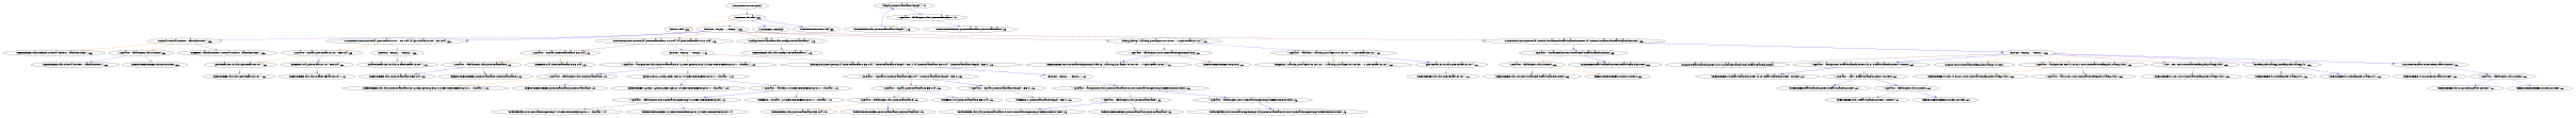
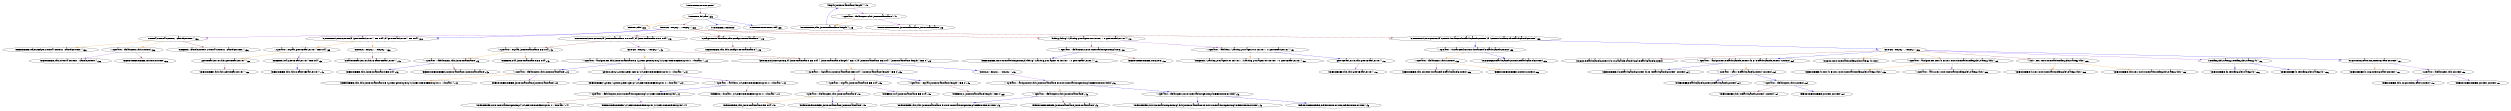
  digraph {
    edge [color=blue]
    n1 [label=<(METHOD,doStart)<SUB>135</SUB>>]
    n2 [label=<(PARAM,this)<SUB>135</SUB>>]
    n3 [label=<(BLOCK,&lt;empty&gt;,&lt;empty&gt;)<SUB>135</SUB>>]
    n4 [label=<(MODIFIER,VIRTUAL)>]
    n5 [label=<(METHOD_RETURN,void)<SUB>135</SUB>>]
    n6 [label=<(notNull,notNull(context, &quot;camelContext&quot;))<SUB>136</SUB>>]
    n7 [label=<(CONTROL_STRUCTURE,if (getMBeanServer() == null),if (getMBeanServer() == null))<SUB>138</SUB>>]
    n8 [label=<(CONTROL_STRUCTURE,if (jmxDomainName == null),if (jmxDomainName == null))<SUB>143</SUB>>]
    n9 [label=<(configureDomainName,this.configureDomainName())<SUB>149</SUB>>]
    n10 [label=<(debug,debug(&quot;Starting JMX agent on server: &quot; + getMBeanServer()))<SUB>151</SUB>>]
    n11 [label=<(CONTROL_STRUCTURE,if (context instanceof DefaultCamelContext),if (context instanceof DefaultCamelContext))<SUB>153</SUB>>]
    n12 [label=<(MODIFIER,PROTECTED)>]
    n13 [label=<(IDENTIFIER,ObjectHelper,notNull(context, &quot;camelContext&quot;))<SUB>136</SUB>>]
    n14 [label=<(&lt;operator&gt;.fieldAccess,this.context)<SUB>136</SUB>>]
    n15 [label=<(LITERAL,&quot;camelContext&quot;,notNull(context, &quot;camelContext&quot;))<SUB>136</SUB>>]
    n16 [label=<(&lt;operator&gt;.equals,getMBeanServer() == null)<SUB>135</SUB>>]
    n17 [label=<(BLOCK,&lt;empty&gt;,&lt;empty&gt;)<SUB>138</SUB>>]
    n18 [label=<(&lt;operator&gt;.equals,jmxDomainName == null)<SUB>143</SUB>>]
    n19 [label=<(BLOCK,&lt;empty&gt;,&lt;empty&gt;)<SUB>143</SUB>>]
    n20 [label=<(IDENTIFIER,this,this.configureDomainName())<SUB>149</SUB>>]
    n21 [label=<(&lt;operator&gt;.fieldAccess,InstrumentationAgentImpl.LOG)<SUB>151</SUB>>]
    n22 [label=<(&lt;operator&gt;.addition,&quot;Starting JMX agent on server: &quot; + getMBeanServer())<SUB>151</SUB>>]
    n23 [label=<(&lt;operator&gt;.instanceOf,context instanceof DefaultCamelContext)<SUB>153</SUB>>]
    n24 [label=<(BLOCK,&lt;empty&gt;,&lt;empty&gt;)<SUB>153</SUB>>]
    n25 [label=<(IDENTIFIER,this,notNull(context, &quot;camelContext&quot;))<SUB>136</SUB>>]
    n26 [label=<(FIELD_IDENTIFIER,context,context)<SUB>136</SUB>>]
    n27 [label=<(getMBeanServer,this.getMBeanServer())<SUB>138</SUB>>]
    n28 [label=<(LITERAL,null,getMBeanServer() == null)<SUB>138</SUB>>]
    n29 [label=<(createMBeanServer,this.createMBeanServer())<SUB>140</SUB>>]
    n30 [label=<(IDENTIFIER,this,this.getMBeanServer())<SUB>138</SUB>>]
    n31 [label=<(IDENTIFIER,this,this.createMBeanServer())<SUB>140</SUB>>]
    n32 [label=<(&lt;operator&gt;.fieldAccess,this.jmxDomainName)<SUB>143</SUB>>]
    n33 [label=<(LITERAL,null,jmxDomainName == null)<SUB>143</SUB>>]
    n34 [label=<(&lt;operator&gt;.assignment,this.jmxDomainName = System.getProperty(SYSTEM_PROPERTY_JMX + &quot;.domain&quot;))<SUB>144</SUB>>]
    n35 [label=<(CONTROL_STRUCTURE,if (jmxDomainName == null || jmxDomainName.length() == 0),if (jmxDomainName == null || jmxDomainName.length() == 0))<SUB>145</SUB>>]
    n36 [label=<(IDENTIFIER,this,jmxDomainName == null)<SUB>143</SUB>>]
    n37 [label=<(FIELD_IDENTIFIER,jmxDomainName,jmxDomainName)<SUB>143</SUB>>]
    n38 [label=<(&lt;operator&gt;.fieldAccess,this.jmxDomainName)<SUB>144</SUB>>]
    n39 [label=<(getProperty,System.getProperty(SYSTEM_PROPERTY_JMX + &quot;.domain&quot;))<SUB>144</SUB>>]
    n40 [label=<(&lt;operator&gt;.logicalOr,jmxDomainName == null || jmxDomainName.length() == 0)<SUB>145</SUB>>]
    n41 [label=<(BLOCK,&lt;empty&gt;,&lt;empty&gt;)<SUB>145</SUB>>]
    n42 [label=<(IDENTIFIER,this,this.jmxDomainName = System.getProperty(SYSTEM_PROPERTY_JMX + &quot;.domain&quot;))<SUB>144</SUB>>]
    n43 [label=<(FIELD_IDENTIFIER,jmxDomainName,jmxDomainName)<SUB>144</SUB>>]
    n44 [label=<(IDENTIFIER,System,System.getProperty(SYSTEM_PROPERTY_JMX + &quot;.domain&quot;))<SUB>144</SUB>>]
    n45 [label=<(&lt;operator&gt;.addition,SYSTEM_PROPERTY_JMX + &quot;.domain&quot;)<SUB>144</SUB>>]
    n46 [label=<(&lt;operator&gt;.fieldAccess,InstrumentationAgentImpl.SYSTEM_PROPERTY_JMX)<SUB>144</SUB>>]
    n47 [label=<(LITERAL,&quot;.domain&quot;,SYSTEM_PROPERTY_JMX + &quot;.domain&quot;)<SUB>144</SUB>>]
    n48 [label=<(IDENTIFIER,InstrumentationAgentImpl,SYSTEM_PROPERTY_JMX + &quot;.domain&quot;)<SUB>144</SUB>>]
    n49 [label=<(FIELD_IDENTIFIER,SYSTEM_PROPERTY_JMX,SYSTEM_PROPERTY_JMX)<SUB>144</SUB>>]
    n50 [label=<(&lt;operator&gt;.equals,jmxDomainName == null)<SUB>145</SUB>>]
    n51 [label=<(&lt;operator&gt;.equals,jmxDomainName.length() == 0)<SUB>145</SUB>>]
    n52 [label=<(&lt;operator&gt;.assignment,this.jmxDomainName = InstrumentationAgentImpl.DEFAULT_DOMAIN)<SUB>146</SUB>>]
    n53 [label=<(&lt;operator&gt;.fieldAccess,this.jmxDomainName)<SUB>145</SUB>>]
    n54 [label=<(LITERAL,null,jmxDomainName == null)<SUB>145</SUB>>]
-   n55 [label=<(LITERAL,0,jmxDomainName.length() == 0)<SUB>145</SUB>>]
+   n55 [label=<(LITERAL,0,jmxDomainName.length() == 0)<SUB>165</SUB>>]
    n56 [label=<(IDENTIFIER,this,jmxDomainName == null)<SUB>145</SUB>>]
    n57 [label=<(FIELD_IDENTIFIER,jmxDomainName,jmxDomainName)<SUB>145</SUB>>]
    n58 [label=<(length,jmxDomainName.length())<SUB>145</SUB>>]
    n59 [label=<(&lt;operator&gt;.fieldAccess,this.jmxDomainName)<SUB>145</SUB>>]
    n60 [label=<(IDENTIFIER,this,jmxDomainName.length())<SUB>145</SUB>>]
    n61 [label=<(FIELD_IDENTIFIER,jmxDomainName,jmxDomainName)<SUB>145</SUB>>]
    n62 [label=<(&lt;operator&gt;.fieldAccess,this.jmxDomainName)<SUB>146</SUB>>]
    n63 [label=<(&lt;operator&gt;.fieldAccess,InstrumentationAgentImpl.DEFAULT_DOMAIN)<SUB>146</SUB>>]
    n64 [label=<(IDENTIFIER,this,this.jmxDomainName = InstrumentationAgentImpl.DEFAULT_DOMAIN)<SUB>146</SUB>>]
    n65 [label=<(FIELD_IDENTIFIER,jmxDomainName,jmxDomainName)<SUB>146</SUB>>]
    n66 [label=<(IDENTIFIER,InstrumentationAgentImpl,this.jmxDomainName = InstrumentationAgentImpl.DEFAULT_DOMAIN)<SUB>146</SUB>>]
+   n67 [label=<(FIELD_IDENTIFIER,DEFAULT_DOMAIN,DEFAULT_DOMAIN)<SUB>146</SUB>>]
    n68 [label=<(IDENTIFIER,InstrumentationAgentImpl,debug(&quot;Starting JMX agent on server: &quot; + getMBeanServer()))<SUB>151</SUB>>]
    n69 [label=<(FIELD_IDENTIFIER,LOG,LOG)<SUB>151</SUB>>]
    n70 [label=<(LITERAL,&quot;Starting JMX agent on server: &quot;,&quot;Starting JMX agent on server: &quot; + getMBeanServer())<SUB>151</SUB>>]
    n71 [label=<(getMBeanServer,this.getMBeanServer())<SUB>151</SUB>>]
    n72 [label=<(IDENTIFIER,this,this.getMBeanServer())<SUB>151</SUB>>]
    n73 [label=<(&lt;operator&gt;.fieldAccess,this.context)<SUB>153</SUB>>]
    n74 [label=<(TYPE_REF,DefaultCamelContext,DefaultCamelContext)<SUB>153</SUB>>]
    n75 [label=<(LOCAL,DefaultCamelContext dc: org.apache.camel.impl.DefaultCamelContext)>]
    n76 [label=<(&lt;operator&gt;.assignment,DefaultCamelContext dc = (DefaultCamelContext) context)<SUB>154</SUB>>]
    n77 [label=<(LOCAL,InstrumentationLifecycleStrategy ls: ANY)>]
    n78 [label=<(&lt;operator&gt;.assignment,ANY ls = new InstrumentationLifecycleStrategy(this))<SUB>155</SUB>>]
    n79 [label=<(&lt;init&gt;,new InstrumentationLifecycleStrategy(this))<SUB>155</SUB>>]
    n80 [label=<(setLifecycleStrategy,setLifecycleStrategy(ls))<SUB>156</SUB>>]
    n81 [label=<(onContextCreate,onContextCreate(context))<SUB>157</SUB>>]
    n82 [label=<(IDENTIFIER,this,context instanceof DefaultCamelContext)<SUB>153</SUB>>]
    n83 [label=<(FIELD_IDENTIFIER,context,context)<SUB>153</SUB>>]
    n84 [label=<(IDENTIFIER,dc,DefaultCamelContext dc = (DefaultCamelContext) context)<SUB>154</SUB>>]
    n85 [label=<(&lt;operator&gt;.cast,(DefaultCamelContext) context)<SUB>154</SUB>>]
    n86 [label=<(IDENTIFIER,ls,ANY ls = new InstrumentationLifecycleStrategy(this))<SUB>155</SUB>>]
    n87 [label=<(&lt;operator&gt;.alloc,new InstrumentationLifecycleStrategy(this))<SUB>155</SUB>>]
    n88 [label=<(IDENTIFIER,ls,new InstrumentationLifecycleStrategy(this))<SUB>155</SUB>>]
+   n89 [label=<(IDENTIFIER,this,new InstrumentationLifecycleStrategy(this))<SUB>155</SUB>>]
    n90 [label=<(IDENTIFIER,dc,setLifecycleStrategy(ls))<SUB>156</SUB>>]
    n91 [label=<(IDENTIFIER,ls,setLifecycleStrategy(ls))<SUB>156</SUB>>]
    n92 [label=<(IDENTIFIER,ls,onContextCreate(context))<SUB>157</SUB>>]
    n93 [label=<(&lt;operator&gt;.fieldAccess,this.context)<SUB>157</SUB>>]
    n94 [label=<(TYPE_REF,DefaultCamelContext,DefaultCamelContext)<SUB>154</SUB>>]
    n95 [label=<(&lt;operator&gt;.fieldAccess,this.context)<SUB>154</SUB>>]
    n96 [label=<(IDENTIFIER,this,(DefaultCamelContext) context)<SUB>154</SUB>>]
    n97 [label=<(FIELD_IDENTIFIER,context,context)<SUB>154</SUB>>]
    n98 [label=<(IDENTIFIER,this,onContextCreate(context))<SUB>157</SUB>>]
    n99 [label=<(FIELD_IDENTIFIER,context,context)<SUB>157</SUB>>]
    n1 -> n2 [color=darkorange]
    n1 -> n3 [color=brown]
    n1 -> n4
    n1 -> n5
    n3 -> n6 [color=purple]
    n3 -> n7
    n3 -> n8 [color=brown]
    n3 -> n9 [color=brown]
    n3 -> n10 [color=brown]
    n3 -> n11 [color=brown]
    n6 -> n13 [color=darkorange]
    n6 -> n14 [color=darkorange]
    n6 -> n15 [color=brown]
    n7 -> n16 [color=darkorange]
    n7 -> n17 [color=darkorange]
    n8 -> n18 [color=brown]
    n8 -> n19 [color=purple]
    n9 -> n20 [color=brown]
    n10 -> n21 [color=brown]
    n10 -> n22 [color=purple]
    n11 -> n23
    n11 -> n24
    n12 -> n1 [color=brown]
    n14 -> n25 [color=purple]
    n14 -> n26 [color=brown]
    n16 -> n27 [color=darkorange]
    n16 -> n28 [color=purple]
    n17 -> n29 [color=brown]
    n18 -> n32 [color=darkorange]
    n18 -> n33 [color=darkorange]
    n19 -> n34 [color=darkorange]
    n19 -> n35 [color=brown]
    n21 -> n68
    n21 -> n69 [color=brown]
    n22 -> n70 [color=darkorange]
    n22 -> n71
    n23 -> n73 [color=darkorange]
    n23 -> n74
    n24 -> n75 [color=brown]
    n24 -> n76
    n24 -> n77 [color=darkorange]
    n24 -> n78 [color=darkorange]
    n24 -> n79 [color=brown]
    n24 -> n80 [color=purple]
    n24 -> n81
    n27 -> n30 [color=brown]
    n28 -> n31
    n32 -> n36
    n32 -> n37 [color=brown]
    n34 -> n38
    n34 -> n39 [color=brown]
    n35 -> n40 [color=darkorange]
    n35 -> n41
    n38 -> n42 [color=darkorange]
    n38 -> n43 [color=purple]
    n39 -> n44
    n39 -> n45 [color=purple]
    n40 -> n50 [color=brown]
    n40 -> n51
    n41 -> n52 [color=purple]
    n45 -> n46
    n45 -> n47 [color=brown]
    n46 -> n48 [color=brown]
    n46 -> n49 [color=purple]
    n50 -> n53 [color=purple]
    n50 -> n54 [color=purple]
    n51 -> n55 [color=brown]
    n52 -> n62 [color=darkorange]
    n52 -> n63
    n53 -> n56 [color=darkorange]
    n53 -> n57
    n58 -> n59 [color=purple]
    n59 -> n60 [color=darkorange]
    n59 -> n61 [color=purple]
    n60 -> n58
    n62 -> n64
    n62 -> n65 [color=brown]
    n63 -> n66
+   n63 -> n67
    n71 -> n72 [color=purple]
    n73 -> n82 [color=purple]
    n73 -> n83 [color=darkorange]
    n76 -> n84
    n76 -> n85 [color=darkorange]
    n78 -> n86 [color=darkorange]
    n78 -> n87 [color=purple]
    n79 -> n88 [color=darkorange]
+   n79 -> n89 [color=darkorange]
    n80 -> n90
    n80 -> n91
    n81 -> n92 [color=darkorange]
    n81 -> n93 [color=purple]
    n85 -> n94
    n85 -> n95
    n93 -> n98 [color=purple]
    n93 -> n99 [color=purple]
    n95 -> n96 [color=brown]
    n95 -> n97
  }
